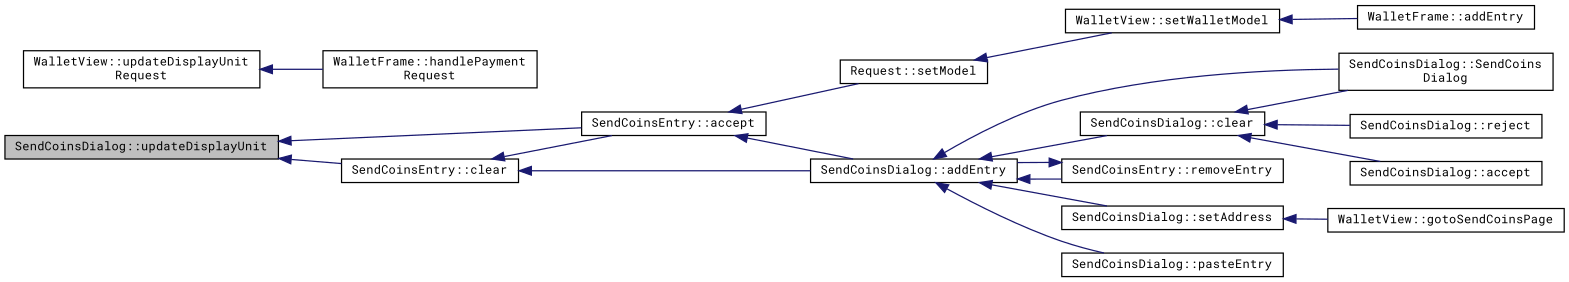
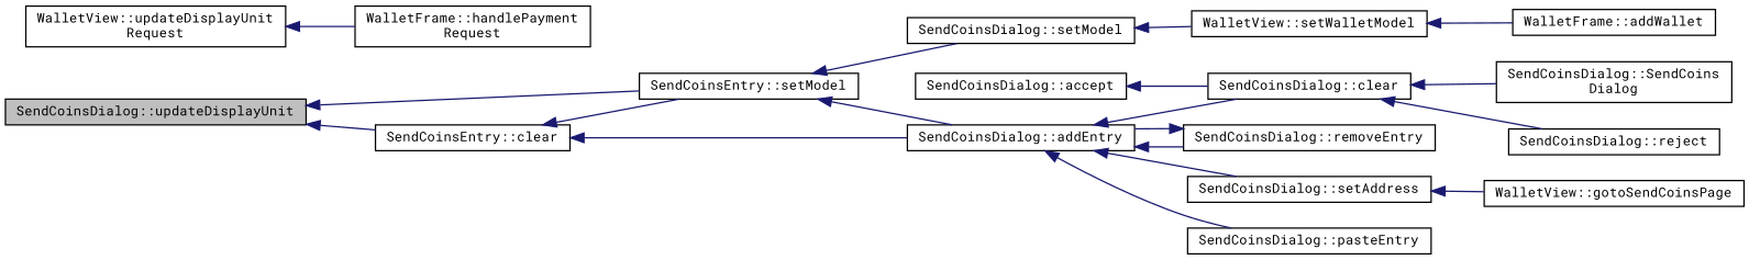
  digraph {
    fontname="Roboto Mono"
    rankdir=LR
    node [color=black fillcolor=white fontname="Roboto Mono" fontsize=10 shape=record style=filled]
    edge [color=midnightblue dir=back fontname="Roboto Mono" fontsize=10 labelfontname=Helvetica labelfontsize=10 style=solid]
    n1 [fillcolor=grey75 fontcolor=black height=0.2 label="SendCoinsDialog::updateDisplayUnit" width=0.4]
-   n2 [height=0.2 label="SendCoinsEntry::accept" width=0.4]
+   n2 [height=0.2 label="SendCoinsEntry::setModel" width=0.4]
    n3 [height=0.2 label="SendCoinsEntry::clear" width=0.4]
-   n4 [height=0.2 label="Request::setModel" width=0.4]
+   n4 [height=0.2 label="SendCoinsDialog::setModel" width=0.4]
    n5 [height=0.2 label="SendCoinsDialog::addEntry" width=0.4]
    n6 [height=0.2 label="WalletView::setWalletModel" width=0.4]
    n7 [height=0.2 label="SendCoinsDialog::SendCoins\lDialog" width=0.4]
    n8 [height=0.2 label="SendCoinsDialog::clear" width=0.4]
-   n9 [height=0.2 label="SendCoinsEntry::removeEntry" width=0.4]
+   n9 [height=0.2 label="SendCoinsDialog::removeEntry" width=0.4]
    n10 [height=0.2 label="SendCoinsDialog::setAddress" width=0.4]
    n11 [height=0.2 label="SendCoinsDialog::pasteEntry" width=0.4]
-   n12 [height=0.2 label="WalletFrame::addEntry" width=0.4]
+   n12 [height=0.2 label="WalletFrame::addWallet" width=0.4]
    n13 [height=0.2 label="SendCoinsDialog::reject" width=0.4]
    n14 [height=0.2 label="SendCoinsDialog::accept" width=0.4]
    n15 [height=0.2 label="WalletView::gotoSendCoinsPage" width=0.4]
    n16 [height=0.2 label="WalletView::updateDisplayUnit\lRequest" width=0.4]
    n17 [height=0.2 label="WalletFrame::handlePayment\lRequest" width=0.4]
    n1 -> n2
    n1 -> n3
    n2 -> n4
    n2 -> n5
    n3 -> n2
    n3 -> n5
    n4 -> n6
-   n5 -> n7
    n5 -> n8
    n5 -> n9
    n5 -> n10
    n5 -> n11
    n6 -> n12
    n8 -> n7
    n8 -> n13
-   n8 -> n14
+   n14 -> n8
    n9 -> n5
    n10 -> n15
    n16 -> n17
  }
